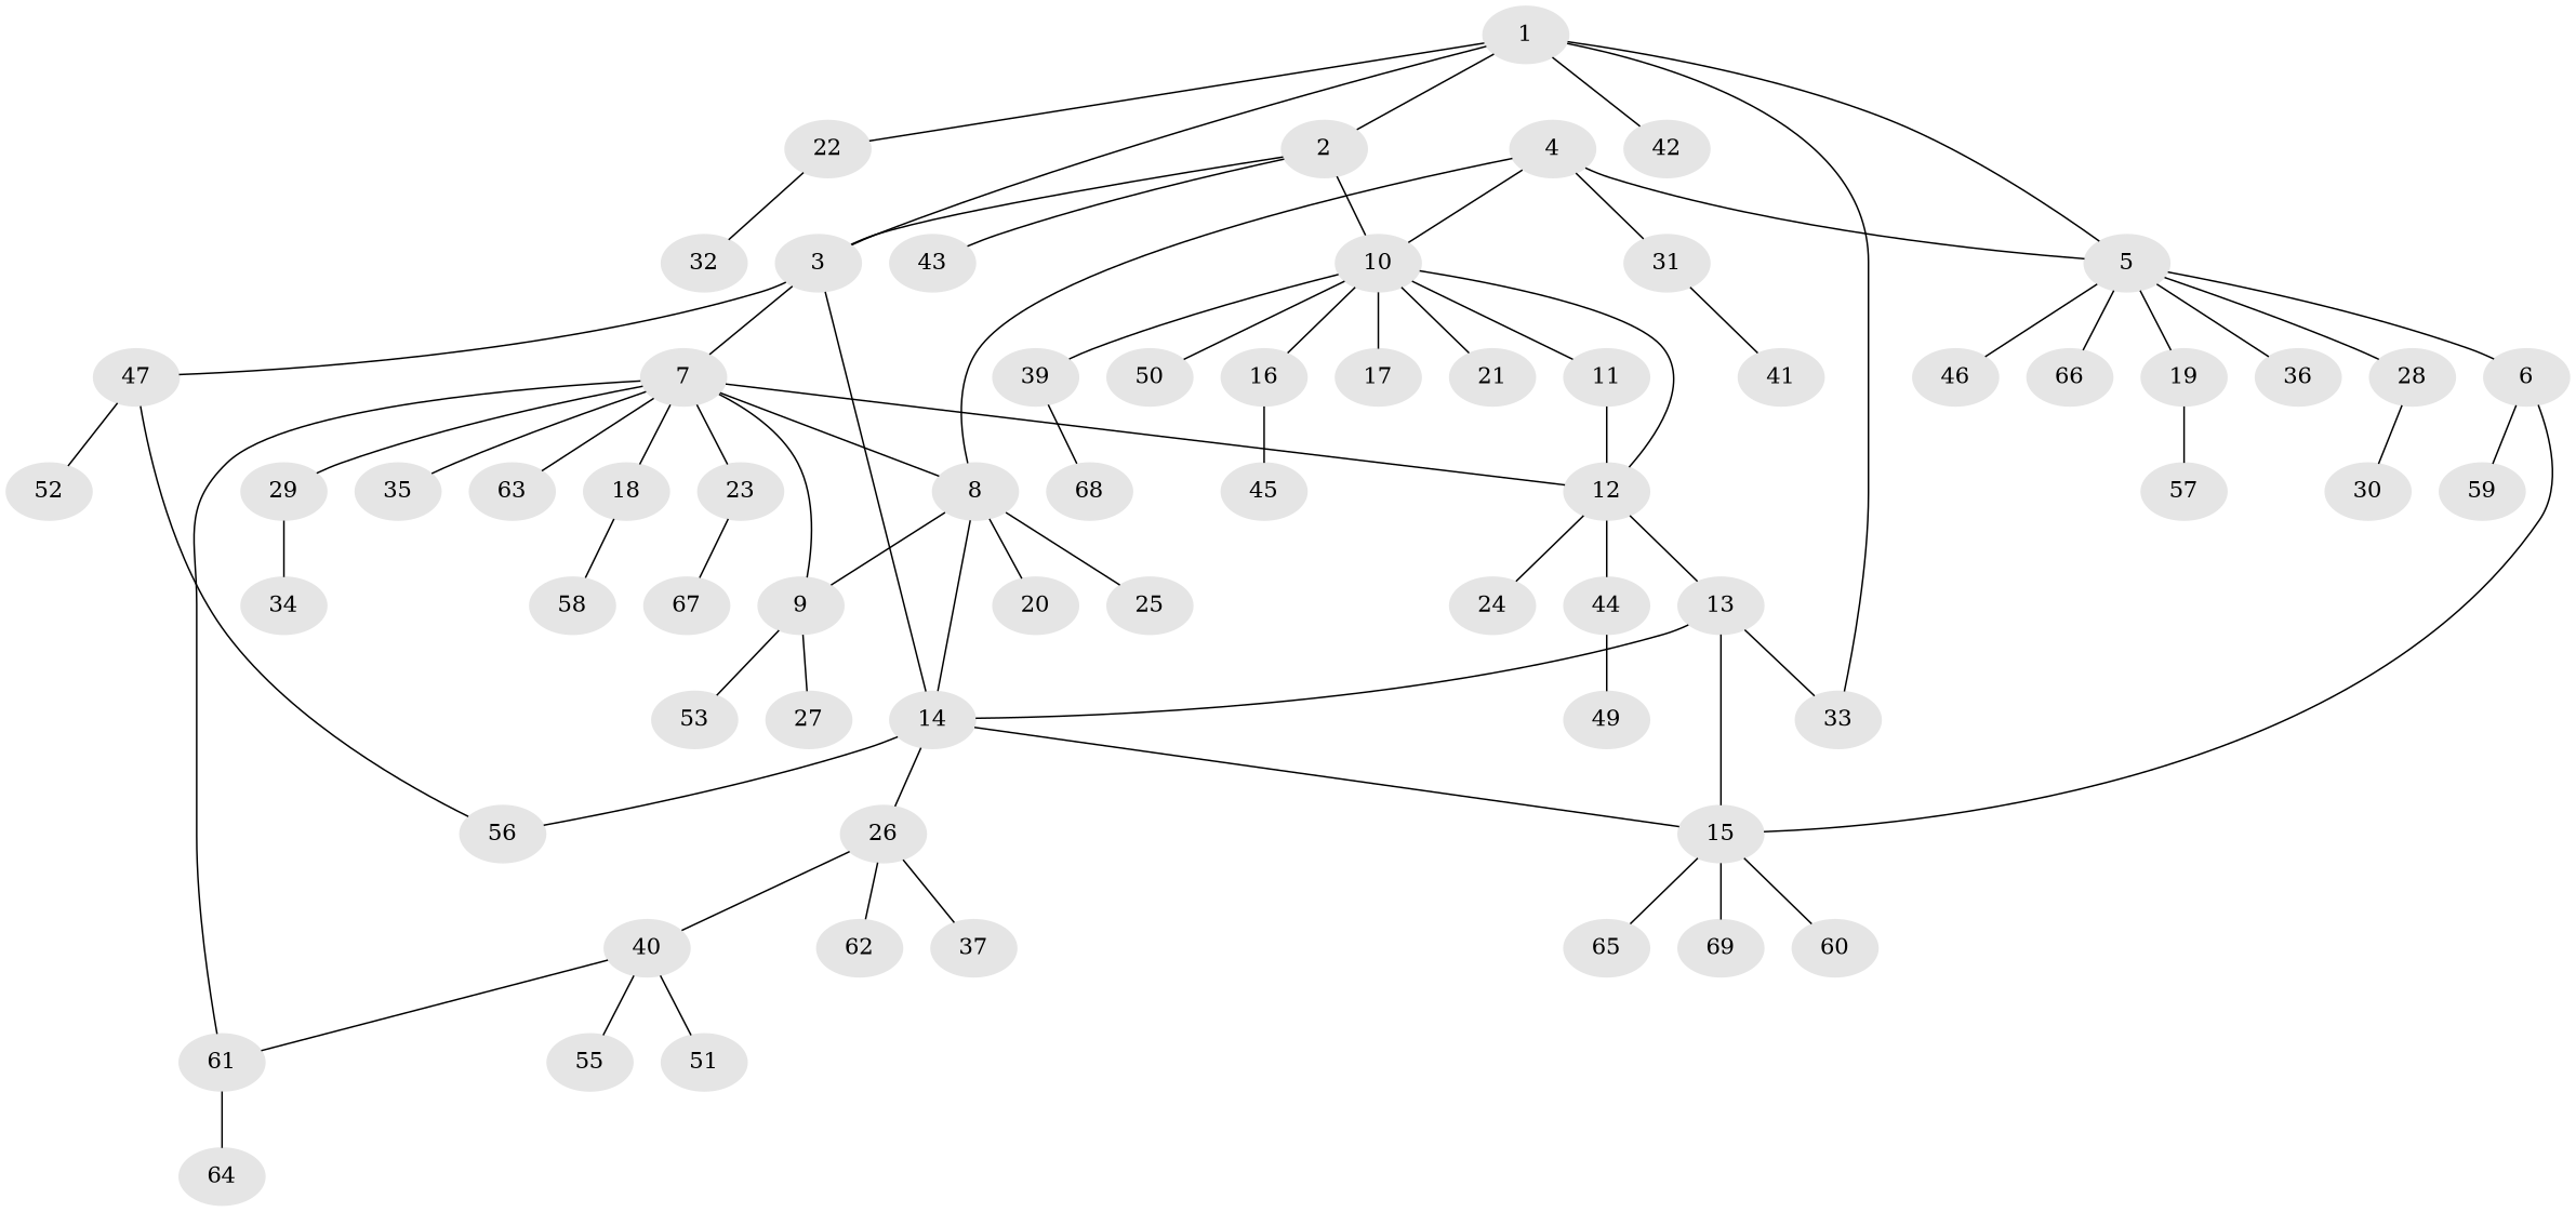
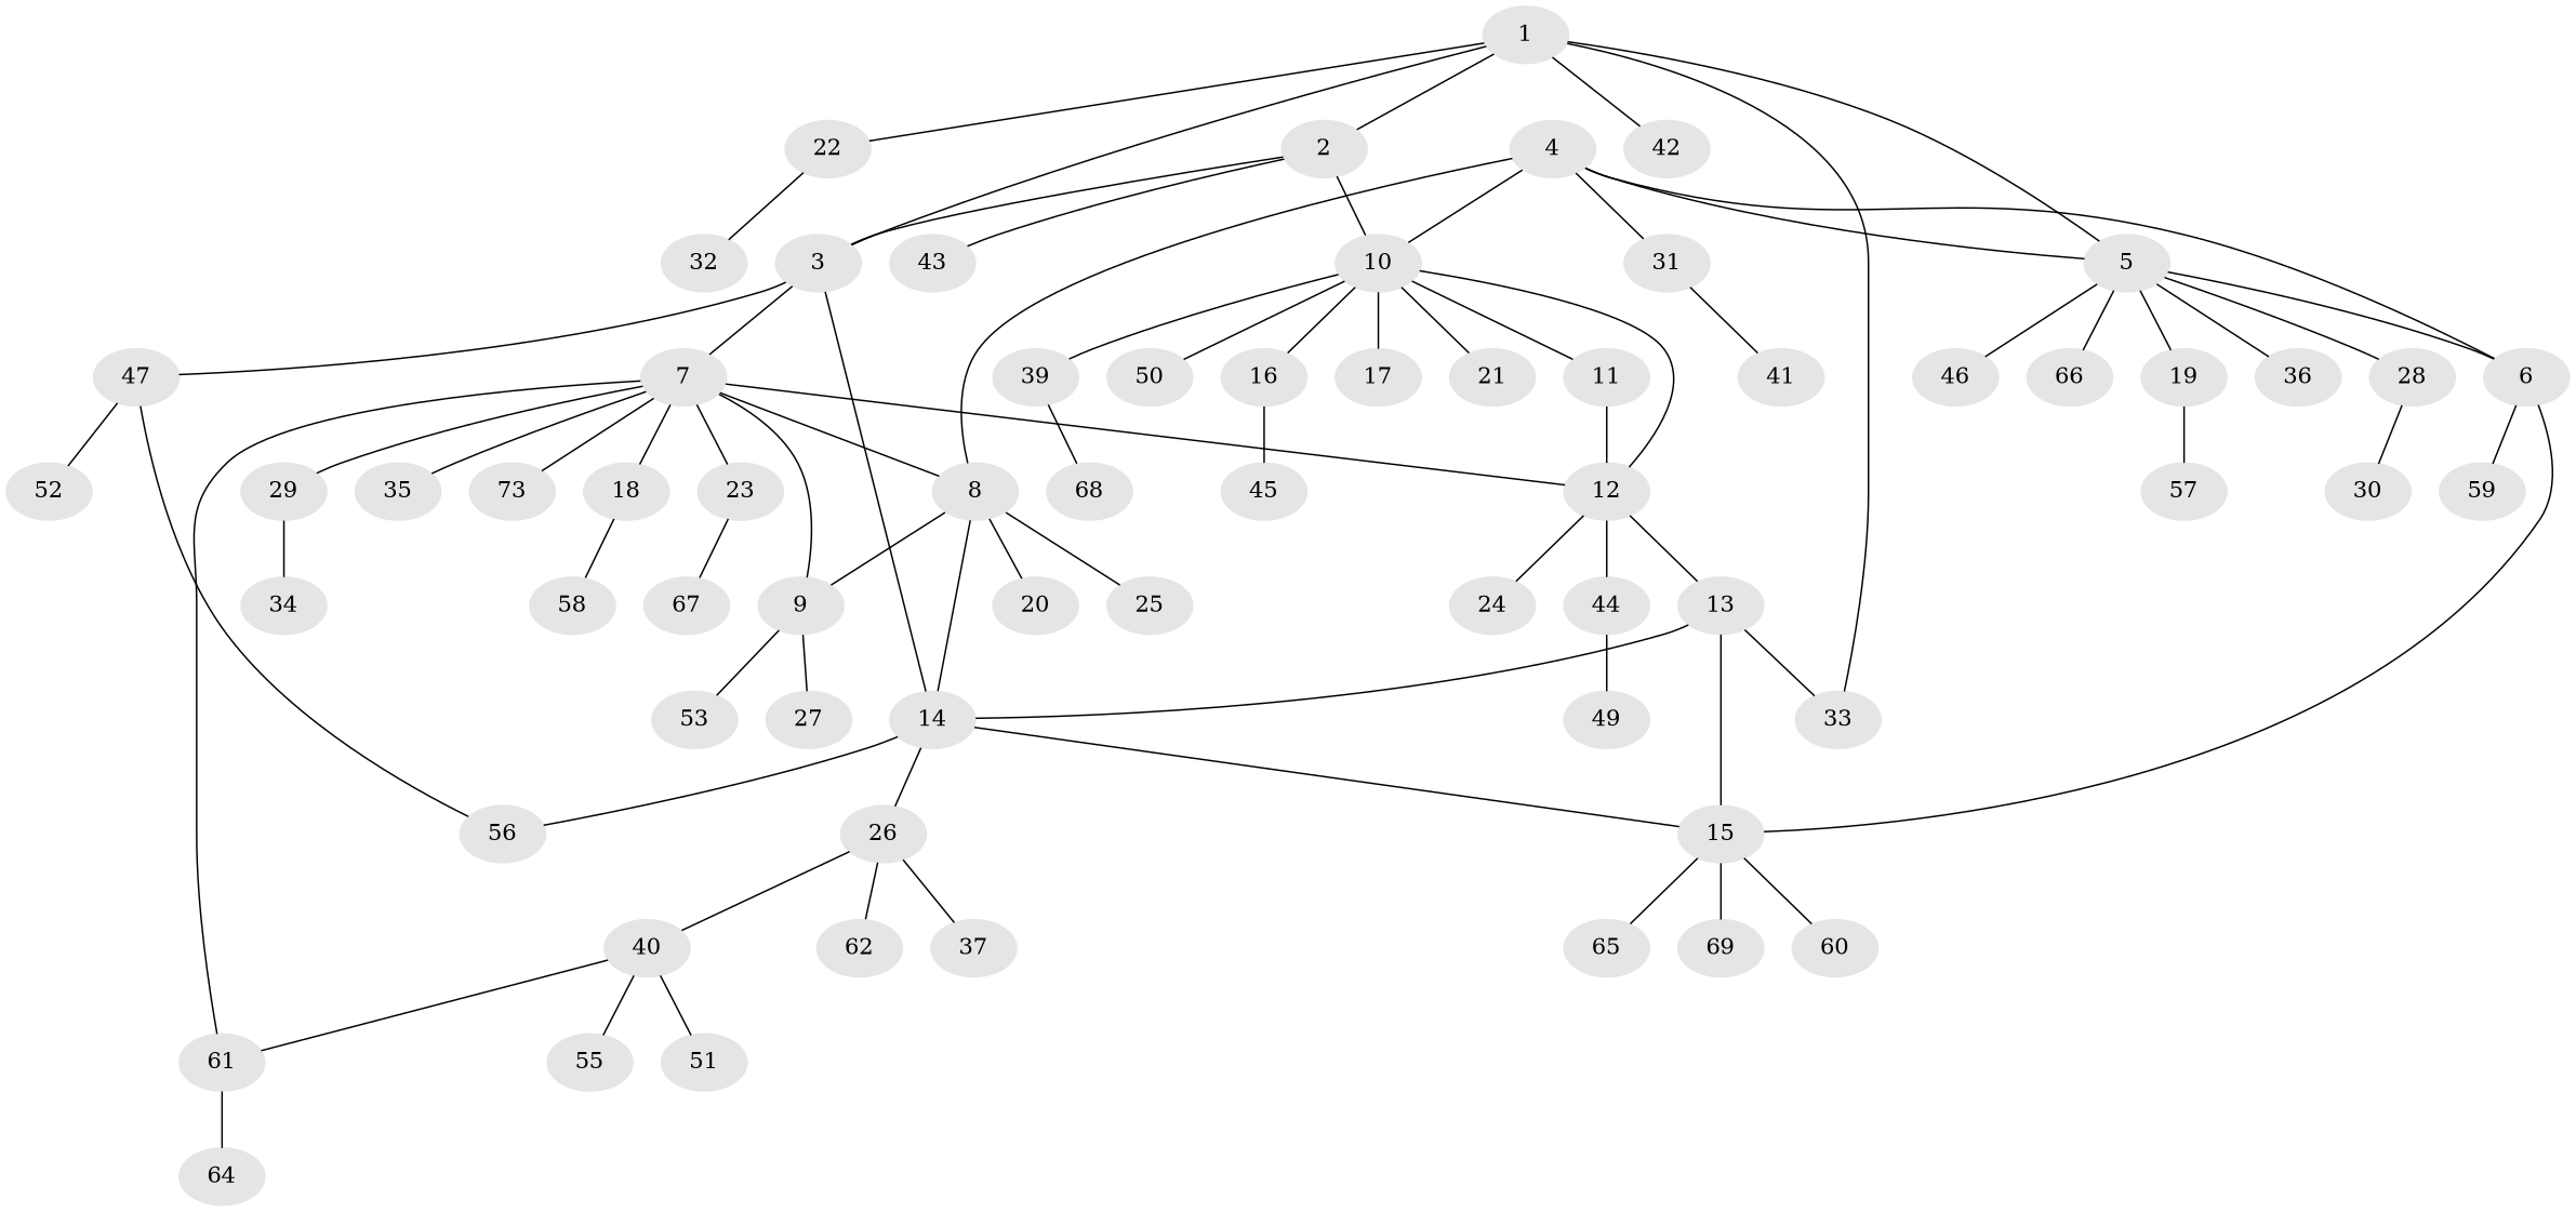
  graph {
    node [color=gray90 style=filled]
    1
    2
    3
    5
    22
    33
    42
    10
    43
    7
    14
    47
    6
    19
    28
    36
    46
    66
    32
    12
    11
    16
    17
    21
    39
    50
    8
    9
    18
    23
    29
    35
    61
-   63
+   63 [label=73]
    15
    26
    56
    52
    4
    31
    59
    20
    25
    41
    57
    30
    60
    65
    69
    27
    53
    13
    24
    44
    58
    67
    34
    64
    45
    68
    49
    37
    40
    62
    51
    55
    1 -- 2
    1 -- 3
    1 -- 5
    1 -- 22
    1 -- 33
    1 -- 42
    2 -- 3
    2 -- 10
    2 -- 43
    3 -- 7
    3 -- 14
    3 -- 47
    5 -- 6
    5 -- 19
    5 -- 28
    5 -- 36
    5 -- 46
    5 -- 66
    22 -- 32
    10 -- 12
    10 -- 11
    10 -- 16
    10 -- 17
    10 -- 21
    10 -- 39
    10 -- 50
    7 -- 12
    7 -- 8
    7 -- 9
    7 -- 18
    7 -- 23
    7 -- 29
    7 -- 35
    7 -- 61
    7 -- 63
    14 -- 15
    14 -- 26
    14 -- 56
    47 -- 56
    47 -- 52
    6 -- 15
    6 -- 59
    19 -- 57
    28 -- 30
    12 -- 13
    12 -- 24
    12 -- 44
    11 -- 12
    16 -- 45
    39 -- 68
    8 -- 14
    8 -- 9
    8 -- 20
    8 -- 25
    9 -- 27
    9 -- 53
    18 -- 58
    23 -- 67
    29 -- 34
    61 -- 64
    15 -- 60
    15 -- 65
    15 -- 69
    26 -- 37
    26 -- 40
    26 -- 62
    4 -- 5
    4 -- 10
+   4 -- 6
    4 -- 8
    4 -- 31
    31 -- 41
    13 -- 33
    13 -- 14
    13 -- 15
    44 -- 49
    40 -- 61
    40 -- 51
    40 -- 55
  }
